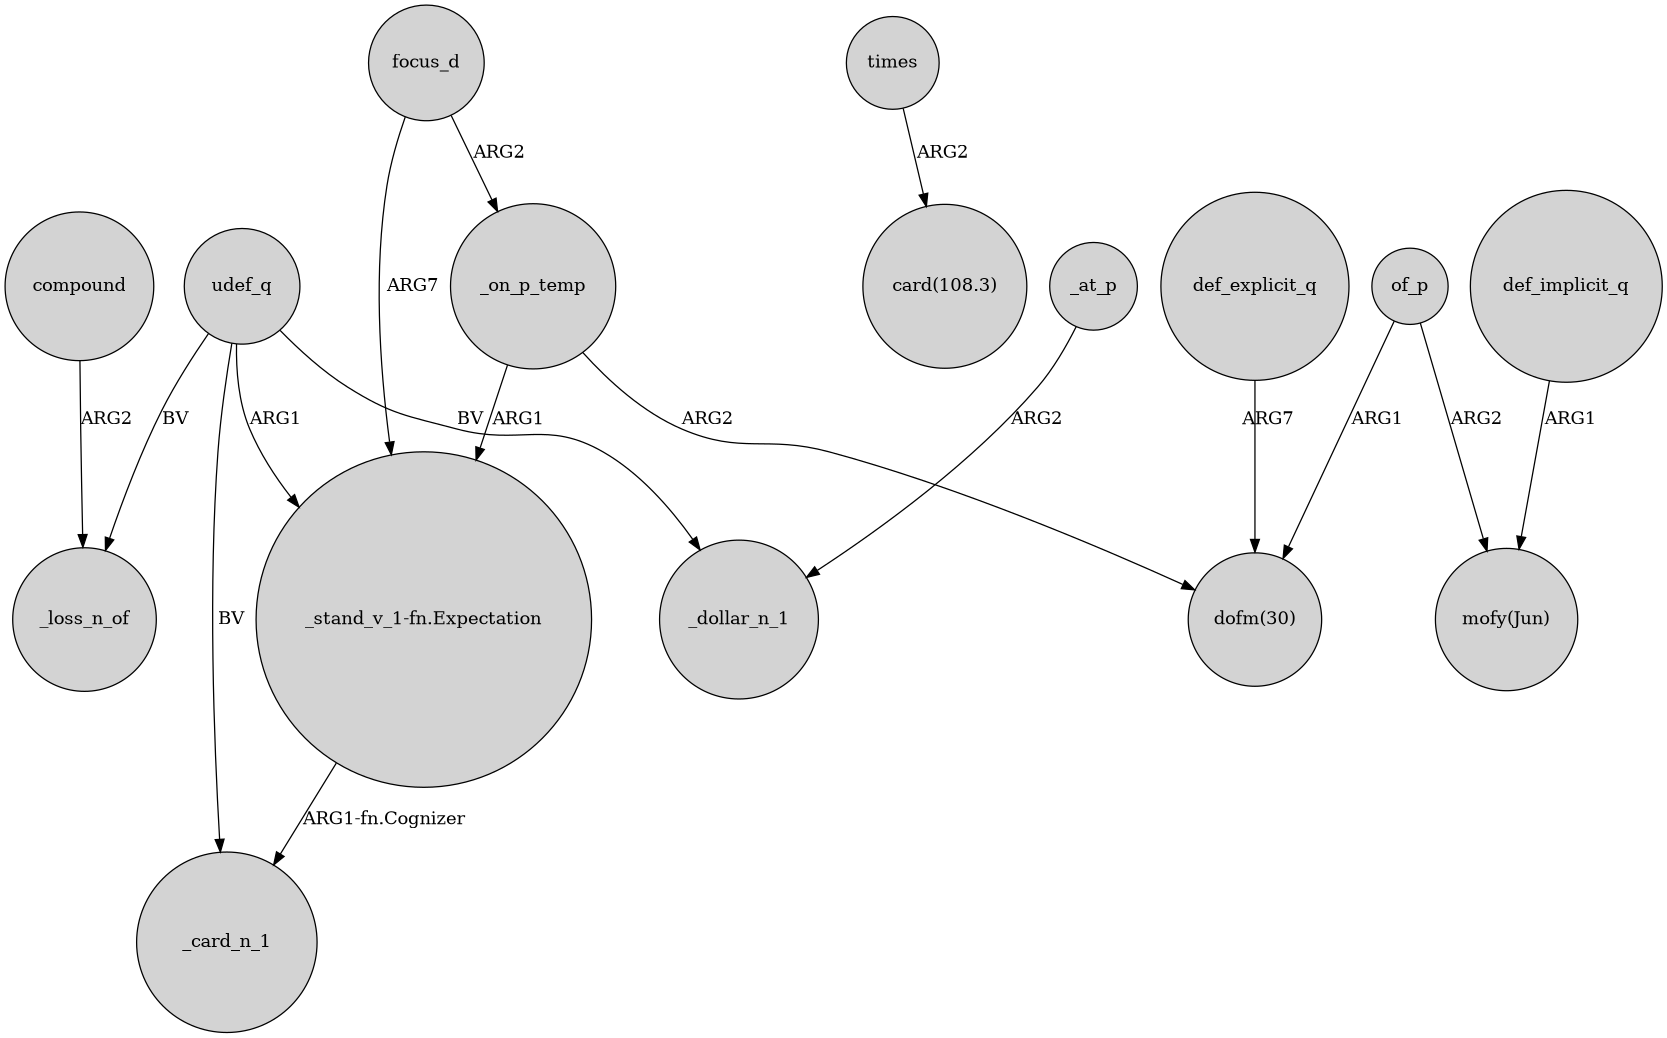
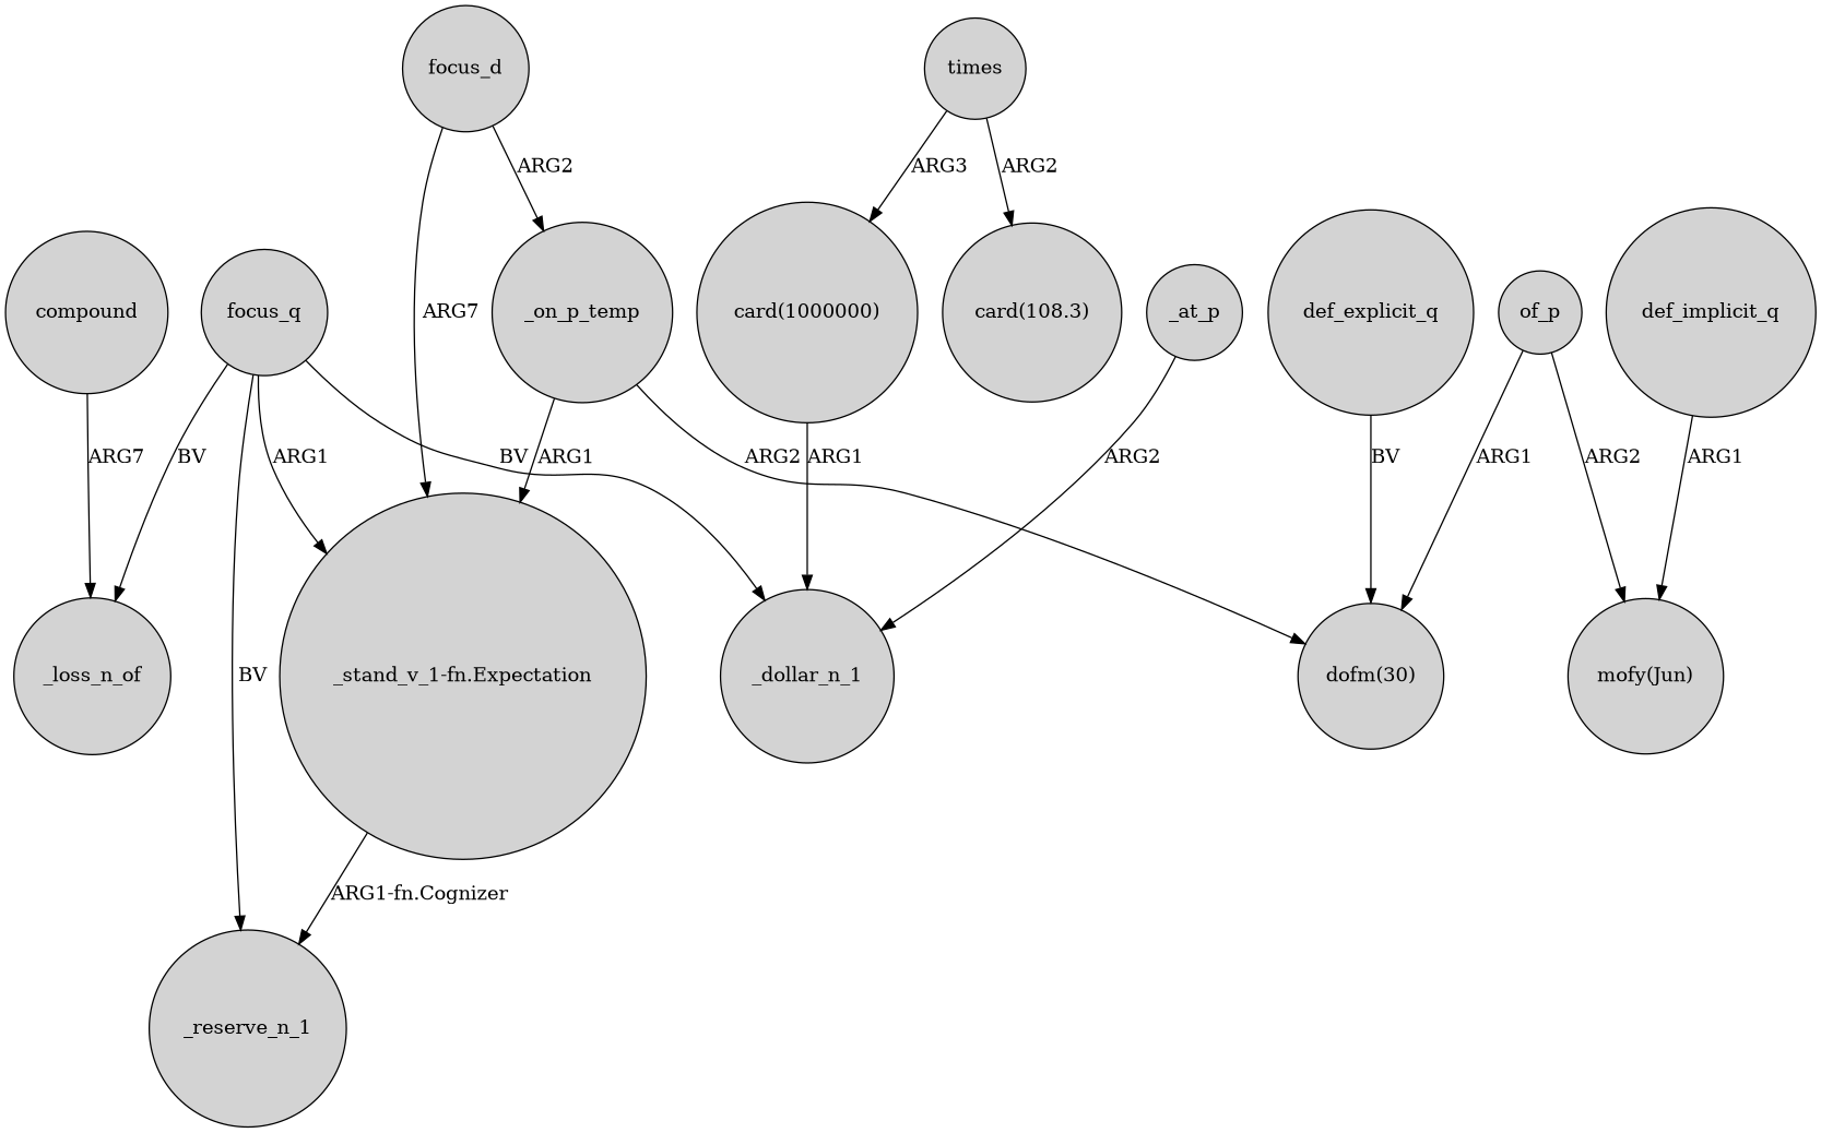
  digraph {
    node [shape=circle style=filled]
    focus_d
    _on_p_temp
    "_stand_v_1-fn.Expectation"
    "dofm(30)"
-   _reserve_n_1 [label=_card_n_1]
-   udef_q
+   _reserve_n_1
+   udef_q [label=focus_q]
    _dollar_n_1
    _loss_n_of
    _at_p
    times
+   "card(1000000)"
    "card(108.3)"
    def_explicit_q
    def_implicit_q
    "mofy(Jun)"
    compound
    of_p
    focus_d -> _on_p_temp [label=ARG2]
    focus_d -> "_stand_v_1-fn.Expectation" [label=ARG7]
    _on_p_temp -> "_stand_v_1-fn.Expectation" [label=ARG1]
    _on_p_temp -> "dofm(30)" [label=ARG2]
    "_stand_v_1-fn.Expectation" -> _reserve_n_1 [label="ARG1-fn.Cognizer"]
    udef_q -> "_stand_v_1-fn.Expectation" [label=ARG1]
    udef_q -> _reserve_n_1 [label=BV]
    udef_q -> _dollar_n_1 [label=BV]
    udef_q -> _loss_n_of [label=BV]
    _at_p -> _dollar_n_1 [label=ARG2]
+   times -> "card(1000000)" [label=ARG3]
    times -> "card(108.3)" [label=ARG2]
-   def_explicit_q -> "dofm(30)" [label=ARG7]
+   "card(1000000)" -> _dollar_n_1 [label=ARG1]
+   def_explicit_q -> "dofm(30)" [label=BV]
    def_implicit_q -> "mofy(Jun)" [label=ARG1]
-   compound -> _loss_n_of [label=ARG2]
+   compound -> _loss_n_of [label=ARG7]
    of_p -> "dofm(30)" [label=ARG1]
    of_p -> "mofy(Jun)" [label=ARG2]
  }
